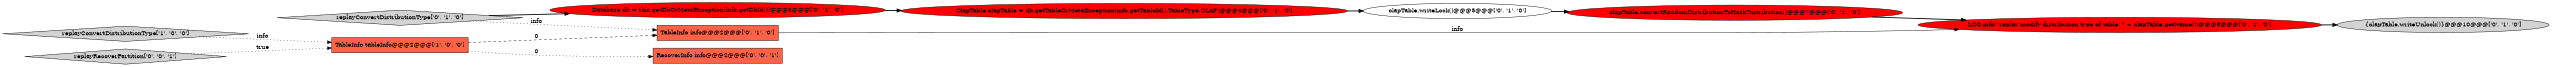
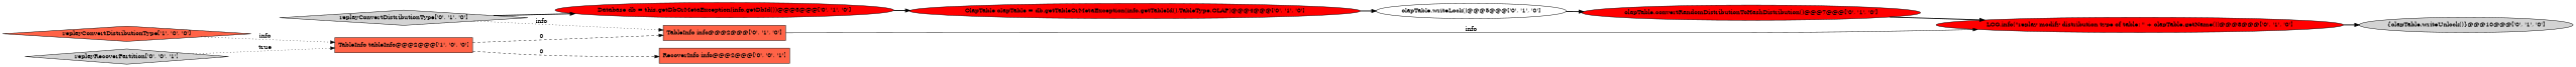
  digraph {
    rankdir=LR
    node [fillcolor=lightgray shape=ellipse style=filled]
    edge [style=bold]
    n1 [label="{olapTable.writeUnlock()}@@@10@@@['0', '1', '0']"]
    n2 [fillcolor=white label="olapTable.writeLock()@@@5@@@['0', '1', '0']"]
    n3 [fillcolor=red label="olapTable.convertRandomDistributionToHashDistribution()@@@7@@@['0', '1', '0']"]
    n4 [fillcolor=red label="LOG.info(\"replay modify distribution type of table: \" + olapTable.getName())@@@8@@@['0', '1', '0']"]
    n5 [fillcolor=tomato label="TableInfo tableInfo@@@2@@@['1', '0', '0']" shape=box]
    n6 [fillcolor=tomato label="RecoverInfo info@@@2@@@['0', '0', '1']" shape=box]
    n7 [fillcolor=tomato label="TableInfo info@@@2@@@['0', '1', '0']" shape=box]
-   n8 [label="replayConvertDistributionType['1', '0', '0']" shape=diamond]
+   n8 [fillcolor=tomato label="replayConvertDistributionType['1', '0', '0']" shape=diamond]
    n9 [fillcolor=red label="Database db = this.getDbOrMetaException(info.getDbId())@@@3@@@['0', '1', '0']"]
    n10 [fillcolor=red label="OlapTable olapTable = db.getTableOrMetaException(info.getTableId(),TableType.OLAP)@@@4@@@['0', '1', '0']"]
    n11 [label="replayConvertDistributionType['0', '1', '0']" shape=diamond]
    n12 [label="replayRecoverPartition['0', '0', '1']" shape=diamond]
    n2 -> n3
    n3 -> n4
    n4 -> n1
-   n5 -> n6 [label=0 style=dotted]
+   n5 -> n6 [label=0 style=dashed]
    n5 -> n7 [label=0 style=dashed]
    n7 -> n4 [label=info style=solid]
    n8 -> n5 [label=info style=dotted]
    n9 -> n10
    n10 -> n2
    n11 -> n7 [label=info style=dotted]
    n11 -> n9
    n12 -> n5 [label=true style=dotted]
  }
